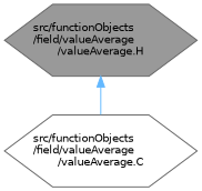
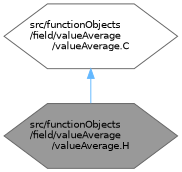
  digraph {
    node [fontname=Helvetica fontsize=10 shape=hexagon style=filled]
    n1 [color=gray40 fillcolor=grey60 fontcolor=black height=0.2 label="src/functionObjects\l/field/valueAverage\l/valueAverage.H" width=0.4]
    n2 [color=grey40 fillcolor=white height=0.2 label="src/functionObjects\l/field/valueAverage\l/valueAverage.C" width=0.4]
-   n1 -> n2 [color=steelblue1 dir=back fontname=Helvetica fontsize=10 labelfontname=Helvetica labelfontsize=10 style=solid]
+   n2 -> n1 [color=steelblue1 dir=back fontname=Helvetica fontsize=10 labelfontname=Helvetica labelfontsize=10 style=solid]
  }
